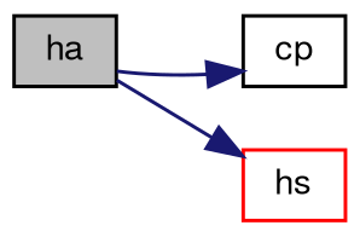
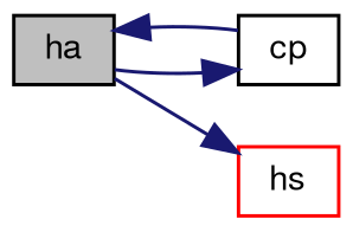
  digraph {
    rankdir=LR
    node [color=black fontname=FreeSans fontsize=10 shape=record]
    edge [color=midnightblue fontname=FreeSans fontsize=10 labelfontname=FreeSans labelfontsize=10 style=solid]
    n1 [fillcolor=grey75 fontcolor=black height=0.2 label=ha style=filled width=0.4]
    n2 [height=0.2 label=cp width=0.4]
    n3 [color=red height=0.2 label=hs width=0.4]
    n1 -> n2
    n1 -> n3
+   n2 -> n1
  }
